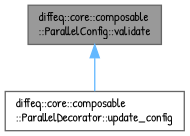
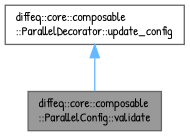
  digraph {
    rankdir=TB
    fontname="Patrick Hand"
    node [fontname="Patrick Hand" fontsize=10 shape=box style=filled]
    n1 [color=gray40 fillcolor=grey60 fontcolor=black height=0.2 label="diffeq::core::composable\l::ParallelConfig::validate" width=0.4]
    n2 [color=grey40 fillcolor=white height=0.2 label="diffeq::core::composable\l::ParallelDecorator::update_config" width=0.4]
-   n1 -> n2 [color=steelblue1 dir=back fontname="Patrick Hand" fontsize=10 labelfontname=Helvetica labelfontsize=10 style=solid]
+   n2 -> n1 [color=steelblue1 dir=back fontname="Patrick Hand" fontsize=10 labelfontname=Helvetica labelfontsize=10 style=solid]
  }
